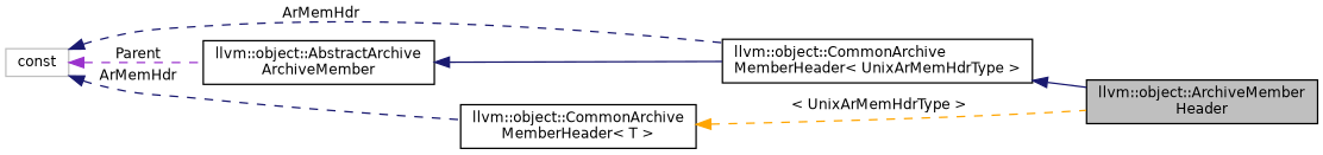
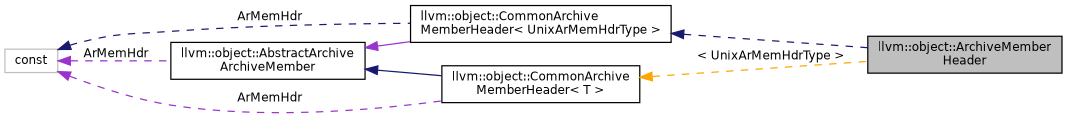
  digraph {
    rankdir=LR
    node [color=black fontname=Helvetica fontsize=10 shape=record]
    edge [color=midnightblue dir=back fontname=Helvetica fontsize=10 labelfontname=Helvetica labelfontsize=10 style=dashed]
    n1 [fillcolor=grey75 fontcolor=black height=0.2 label="llvm::object::ArchiveMember\lHeader" style=filled width=0.4]
    n2 [height=0.2 label="llvm::object::CommonArchive\lMemberHeader\< UnixArMemHdrType \>" width=0.4]
    n3 [height=0.2 label="llvm::object::AbstractArchive\lArchiveMember" width=0.4]
    n4 [height=0.2 label="llvm::object::CommonArchive\lMemberHeader\< T \>" width=0.4]
    n5 [color=grey75 height=0.2 label=const width=0.4]
-   n2 -> n1 [style=solid]
-   n3 -> n2 [style=solid]
+   n2 -> n1
+   n3 -> n2 [color=darkorchid3 style=solid]
+   n3 -> n4 [style=solid]
    n4 -> n1 [color=orange label=" \< UnixArMemHdrType \>"]
    n5 -> n2 [label=" ArMemHdr"]
-   n5 -> n3 [color=darkorchid3 label=" Parent"]
-   n5 -> n4 [label=" ArMemHdr"]
+   n5 -> n3 [color=darkorchid3 label=" ArMemHdr"]
+   n5 -> n4 [color=darkorchid3 label=" ArMemHdr"]
  }
